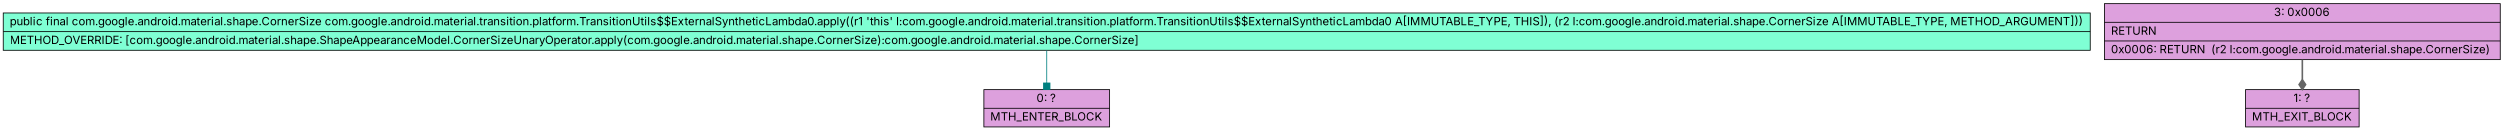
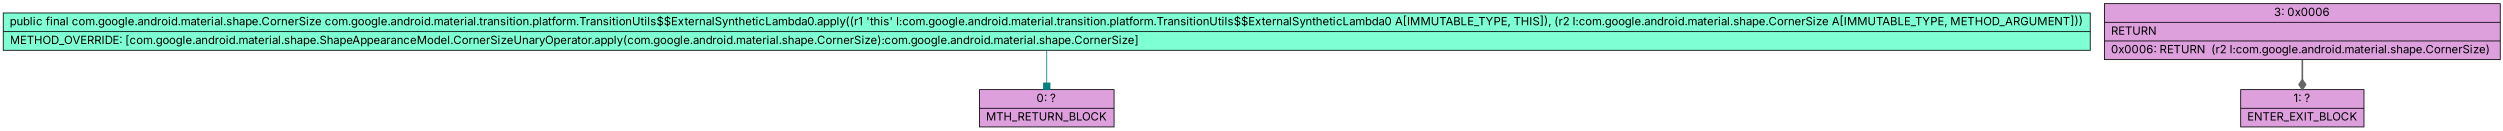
  digraph {
    fontname=Inter
    node [fillcolor=plum fontname=Inter shape=record style=filled]
    edge [fontname=Inter]
-   n1 [label="{0\:\ ?|MTH_ENTER_BLOCK\l}"]
+   n1 [label="{0\:\ ?|MTH_RETURN_BLOCK\l}"]
    n2 [label="{3\:\ 0x0006|RETURN\l|0x0006: RETURN  (r2 I:com.google.android.material.shape.CornerSize) \l}"]
-   n3 [label="{1\:\ ?|MTH_EXIT_BLOCK\l}"]
+   n3 [label="{1\:\ ?|ENTER_EXIT_BLOCK\l}"]
    n4 [fillcolor=aquamarine label="{public final com.google.android.material.shape.CornerSize com.google.android.material.transition.platform.TransitionUtils$$ExternalSyntheticLambda0.apply((r1 'this' I:com.google.android.material.transition.platform.TransitionUtils$$ExternalSyntheticLambda0 A[IMMUTABLE_TYPE, THIS]), (r2 I:com.google.android.material.shape.CornerSize A[IMMUTABLE_TYPE, METHOD_ARGUMENT]))  | METHOD_OVERRIDE: [com.google.android.material.shape.ShapeAppearanceModel.CornerSizeUnaryOperator.apply(com.google.android.material.shape.CornerSize):com.google.android.material.shape.CornerSize]\l}"]
    n2 -> n3 [arrowhead=diamond color=gray40 style=bold]
    n4 -> n1 [arrowhead=box color=teal style=solid]
  }
